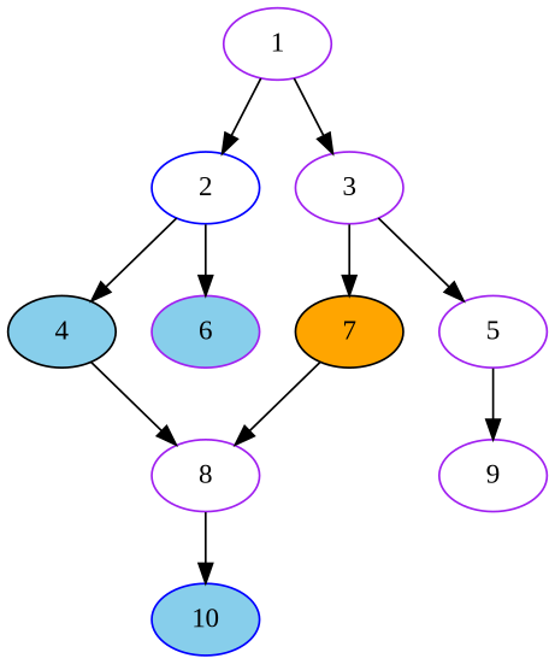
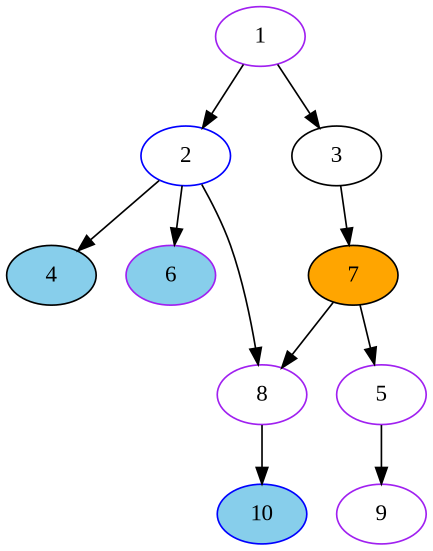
  digraph {
    fontname="Liberation Serif"
    node [Weight=11 color=purple fillcolor=white fontname="Liberation Serif" style=filled]
    edge [Weight=19 fontname="Liberation Serif"]
    1 [Weight=27]
    2 [color=blue]
-   3 [Weight=38]
+   3 [Weight=38 color=black]
    4 [Weight=25 color=black fillcolor=skyblue]
    6 [Weight=31 fillcolor=skyblue]
    5 [Weight=16]
    7 [Weight=24 color=black fillcolor=orange]
    8
    9 [Weight=34]
    10 [Weight=33 color=blue fillcolor=skyblue]
    1 -> 2 [Weight=20]
    1 -> 3
    2 -> 4 [Weight=0]
    2 -> 6 [Weight=1]
-   3 -> 5 [Weight=2]
+   7 -> 5 [Weight=2]
    3 -> 7 [Weight=5]
-   4 -> 8 [Weight=15]
+   2 -> 8 [Weight=15]
    5 -> 9 [Weight=13]
    7 -> 8 [Weight=18]
    8 -> 10
  }
